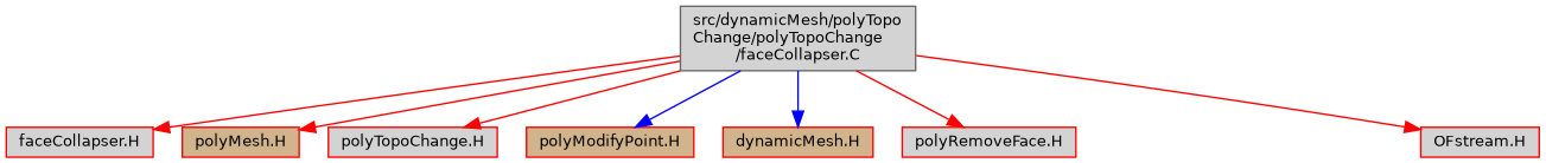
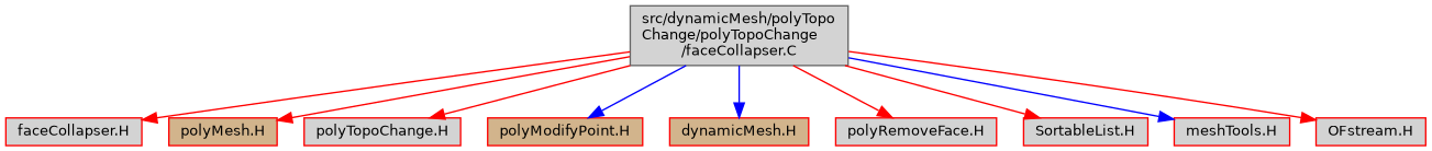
  digraph {
    node [color=red fillcolor=lightgrey fontname=Helvetica fontsize=10 shape=box style=filled]
    edge [color=red fontname=Helvetica fontsize=10 labelfontname=Helvetica labelfontsize=10 style=solid]
    n1 [color=gray40 fontcolor=black height=0.2 label="src/dynamicMesh/polyTopo\lChange/polyTopoChange\l/faceCollapser.C" width=0.4]
    n2 [height=0.2 label="faceCollapser.H" width=0.4]
    n3 [fillcolor=tan height=0.2 label="polyMesh.H" width=0.4]
    n4 [height=0.2 label="polyTopoChange.H" width=0.4]
    n5 [fillcolor=tan height=0.2 label="polyModifyPoint.H" width=0.4]
    n6 [fillcolor=tan height=0.2 label="dynamicMesh.H" width=0.4]
    n7 [height=0.2 label="polyRemoveFace.H" width=0.4]
+   n8 [height=0.2 label="SortableList.H" width=0.4]
+   n9 [height=0.2 label="meshTools.H" width=0.4]
    n10 [height=0.2 label="OFstream.H" width=0.4]
    n1 -> n2
    n1 -> n3
    n1 -> n4
    n1 -> n5 [color=blue]
    n1 -> n6 [color=blue]
    n1 -> n7
+   n1 -> n8
+   n1 -> n9 [color=blue]
    n1 -> n10
  }
